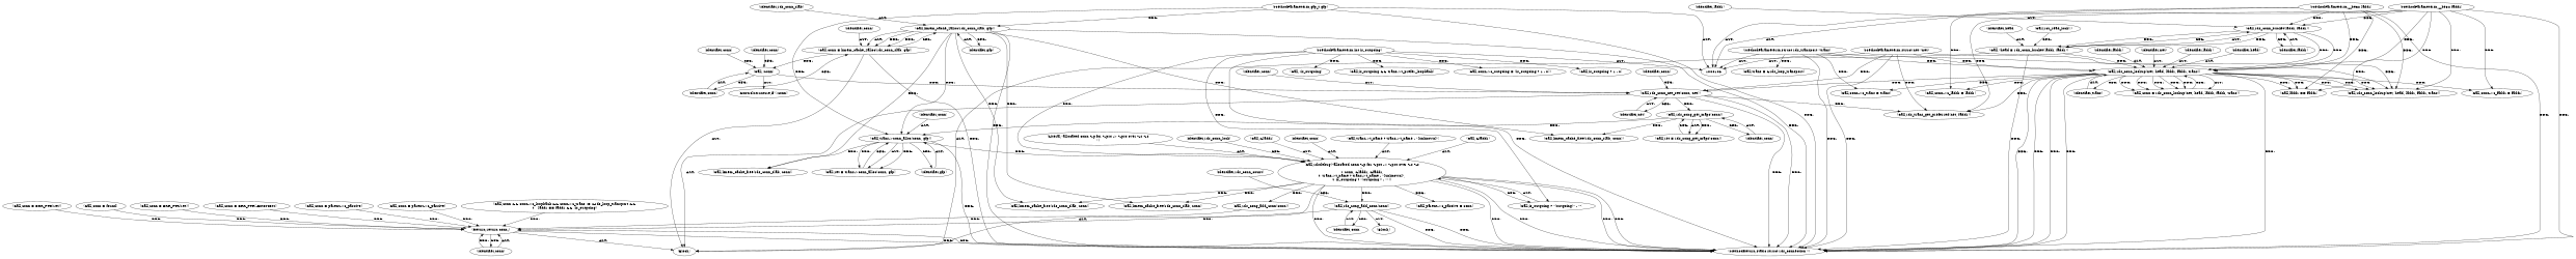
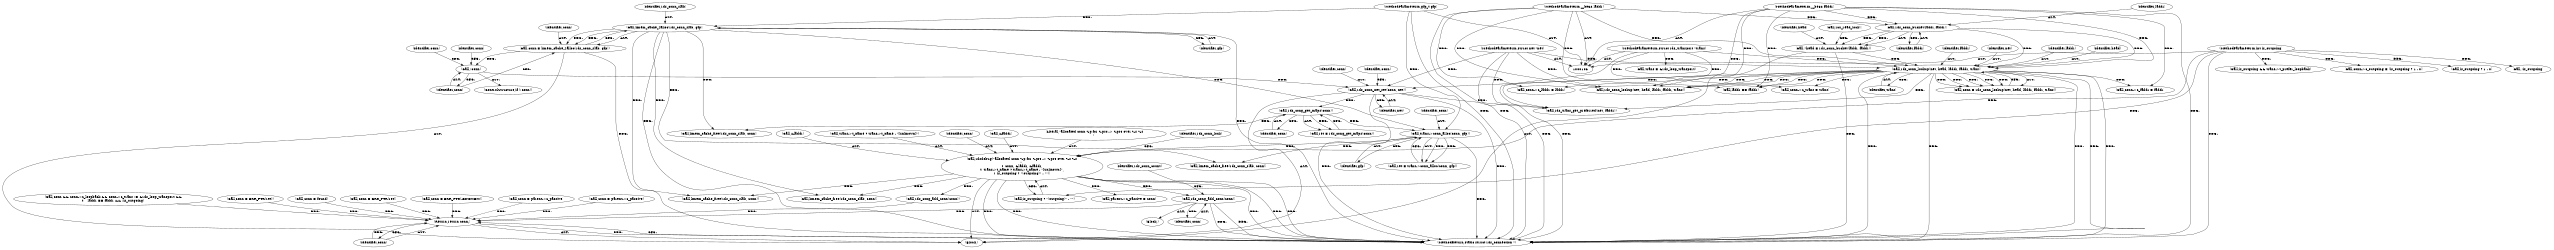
  digraph {
    n1 [label="(Call,rds_cong_add_conn(conn))"]
    n2 [label="(Return,return conn;)"]
    n3 [label="(Block,)"]
    n4 [label="(Identifier,conn)"]
    n5 [label="(MethodReturn,static struct rds_connection *)"]
    n6 [label="(Block,)"]
    n7 [label="(Identifier,conn)"]
    n8 [label="(Call,rdsdebug(\"allocated conn %p for %pI4 -> %pI4 over %s %s\n\",\n\t  conn, &laddr, &faddr,\n\t  trans->t_name ? trans->t_name : \"[unknown]\",\n\t  is_outgoing ? \"(outgoing)\" : \"\"))"]
    n9 [label="(Call,kmem_cache_free(rds_conn_slab, conn))"]
    n10 [label="(Call,rds_cong_add_conn(conn))"]
    n11 [label="(Call,is_outgoing ? \"(outgoing)\" : \"\")"]
    n12 [label="(Call,parent->c_passive = conn)"]
    n13 [label="(Call,kmem_cache_free(rds_conn_slab, conn))"]
    n14 [label="(Call,trans->conn_alloc(conn, gfp))"]
    n15 [label="(Identifier,gfp)"]
    n16 [label="(Call,ret = trans->conn_alloc(conn, gfp))"]
    n17 [label="(Call,kmem_cache_free(rds_conn_slab, conn))"]
    n18 [label="(Call,rds_cong_get_maps(conn))"]
    n19 [label="(Call,ret = rds_cong_get_maps(conn))"]
    n20 [label="(Call,kmem_cache_free(rds_conn_slab, conn))"]
    n21 [label="(Identifier,conn)"]
    n22 [label="(Call,rds_conn_net_set(conn, net))"]
    n23 [label="(Call,rds_trans_get_preferred(net, faddr))"]
    n24 [label="(Identifier,net)"]
    n25 [label="(Call,!conn)"]
    n26 [label="(ControlStructure,if (!conn))"]
    n27 [label="(Identifier,conn)"]
    n28 [label="(Call,conn = kmem_cache_zalloc(rds_conn_slab, gfp))"]
    n29 [label="(Call,kmem_cache_zalloc(rds_conn_slab, gfp))"]
    n30 [label="(Identifier,gfp)"]
    n31 [label="(MethodParameterIn,gfp_t gfp)"]
    1000106
    n33 [label="(Call,rds_conn_lookup(net, head, laddr, faddr, trans))"]
    n34 [label="(Identifier,trans)"]
    n35 [label="(Call,conn->c_trans = trans)"]
    n36 [label="(Call,conn->c_laddr = laddr)"]
    n37 [label="(Call,rds_conn_lookup(net, head, laddr, faddr, trans))"]
    n38 [label="(Call,conn = rds_conn_lookup(net, head, laddr, faddr, trans))"]
    n39 [label="(Call,laddr == faddr)"]
    n40 [label="(Call,conn->c_faddr = faddr)"]
    n41 [label="(MethodParameterIn,struct net *net)"]
    n42 [label="(Call,*head = rds_conn_bucket(laddr, faddr))"]
    n43 [label="(Call,rds_conn_bucket(laddr, faddr))"]
    n44 [label="(Identifier,faddr)"]
    n45 [label="(MethodParameterIn,__be32 laddr)"]
    n46 [label="(MethodParameterIn,__be32 faddr)"]
    n47 [label="(MethodParameterIn,struct rds_transport *trans)"]
    n48 [label="(Call,trans = &rds_loop_transport)"]
    n49 [label="(MethodParameterIn,int is_outgoing)"]
    n50 [label="(Call,is_outgoing ? 1 : 0)"]
    n51 [label="(Call,!is_outgoing)"]
    n52 [label="(Call,is_outgoing && trans->t_prefer_loopback)"]
    n53 [label="(Call,conn->c_outgoing = (is_outgoing ? 1 : 0))"]
    n54 [label="(Call,rcu_read_lock())"]
    n55 [label="(Call,conn = parent->c_passive)"]
    n56 [label="(Call,conn = parent->c_passive)"]
    n57 [label="(Literal,\"allocated conn %p for %pI4 -> %pI4 over %s %s\n\")"]
    n58 [label="(Identifier,rds_conn_count)"]
    n59 [label="(Identifier,rds_conn_lock)"]
    n60 [label="(Call,conn && conn->c_loopback && conn->c_trans != &rds_loop_transport &&\n\t    laddr == faddr && !is_outgoing)"]
    n61 [label="(Identifier,conn)"]
    n62 [label="(Identifier,faddr)"]
    n63 [label="(Identifier,head)"]
    n64 [label="(Identifier,rds_conn_slab)"]
    n65 [label="(Identifier,laddr)"]
    n66 [label="(Call,&laddr)"]
    n67 [label="(Identifier,conn)"]
    n68 [label="(Call,conn = ERR_PTR(ret))"]
    n69 [label="(Call,trans->t_name ? trans->t_name : \"[unknown]\")"]
    n70 [label="(Identifier,conn)"]
    n71 [label="(Call,conn = found)"]
    n72 [label="(Identifier,conn)"]
    n73 [label="(Identifier,conn)"]
    n74 [label="(Identifier,conn)"]
    n75 [label="(Call,&faddr)"]
    n76 [label="(Identifier,net)"]
    n77 [label="(Identifier,laddr)"]
    n78 [label="(Call,conn = ERR_PTR(ret))"]
    n79 [label="(Call,conn = ERR_PTR(-ENOMEM))"]
    n80 [label="(Identifier,head)"]
    n81 [label="(Identifier,conn)"]
    n1 -> n2 [label="DDG: "]
    n1 -> n3 [label="AST: "]
    n1 -> n4 [label="CFG: "]
    n1 -> n5 [label="DDG: "]
    n1 -> n5 [label="DDG: "]
    n2 -> n5 [label="DDG: "]
    n2 -> n6 [label="AST: "]
    n2 -> n7 [label="CFG: "]
    n4 -> n1 [label="AST: "]
    n5 -> n2 [label="CFG: "]
    n7 -> n2 [label="AST: "]
    n7 -> n2 [label="DDG: "]
    n8 -> n1 [label="DDG: "]
    n8 -> n5 [label="DDG: "]
    n8 -> n5 [label="DDG: "]
    n8 -> n5 [label="DDG: "]
    n8 -> n5 [label="DDG: "]
    n8 -> n5 [label="DDG: "]
    n8 -> n6 [label="AST: "]
    n8 -> n9 [label="DDG: "]
    n8 -> n10 [label="DDG: "]
    n8 -> n11 [label="CFG: "]
    n8 -> n12 [label="DDG: "]
    n8 -> n13 [label="DDG: "]
    n10 -> n2 [label="DDG: "]
    n11 -> n8 [label="AST: "]
    n14 -> n5 [label="DDG: "]
    n14 -> n8 [label="DDG: "]
    n14 -> n15 [label="CFG: "]
    n14 -> n16 [label="AST: "]
    n14 -> n16 [label="DDG: "]
    n14 -> n16 [label="DDG: "]
    n14 -> n17 [label="DDG: "]
    n15 -> n14 [label="AST: "]
    n16 -> n14 [label="CFG: "]
    n18 -> n14 [label="DDG: "]
    n18 -> n19 [label="AST: "]
    n18 -> n19 [label="DDG: "]
    n18 -> n20 [label="DDG: "]
    n18 -> n21 [label="CFG: "]
    n19 -> n18 [label="CFG: "]
    n21 -> n18 [label="AST: "]
    n22 -> n5 [label="DDG: "]
    n22 -> n5 [label="DDG: "]
    n22 -> n6 [label="AST: "]
    n22 -> n18 [label="DDG: "]
    n22 -> n23 [label="DDG: "]
    n22 -> n24 [label="CFG: "]
    n24 -> n22 [label="AST: "]
    n25 -> n22 [label="DDG: "]
    n25 -> n26 [label="AST: "]
    n25 -> n27 [label="CFG: "]
    n27 -> n25 [label="AST: "]
    n27 -> n28 [label="CFG: "]
    n28 -> n5 [label="DDG: "]
    n28 -> n6 [label="AST: "]
    n28 -> n25 [label="DDG: "]
    n28 -> n29 [label="CFG: "]
    n29 -> n5 [label="DDG: "]
    n29 -> n5 [label="DDG: "]
    n29 -> n9 [label="DDG: "]
    n29 -> n13 [label="DDG: "]
    n29 -> n14 [label="DDG: "]
    n29 -> n17 [label="DDG: "]
    n29 -> n20 [label="DDG: "]
    n29 -> n28 [label="AST: "]
    n29 -> n28 [label="DDG: "]
    n29 -> n28 [label="DDG: "]
    n29 -> n30 [label="CFG: "]
    n30 -> n29 [label="AST: "]
    n31 -> n5 [label="DDG: "]
    n31 -> n14 [label="DDG: "]
    n31 -> n29 [label="DDG: "]
    n31 -> 1000106 [label="AST: "]
    n33 -> n5 [label="DDG: "]
    n33 -> n5 [label="DDG: "]
    n33 -> n5 [label="DDG: "]
    n33 -> n5 [label="DDG: "]
    n33 -> n5 [label="DDG: "]
    n33 -> n22 [label="DDG: "]
    n33 -> n23 [label="DDG: "]
    n33 -> n34 [label="CFG: "]
    n33 -> n35 [label="DDG: "]
    n33 -> n36 [label="DDG: "]
    n33 -> n37 [label="DDG: "]
    n33 -> n37 [label="DDG: "]
    n33 -> n37 [label="DDG: "]
    n33 -> n38 [label="AST: "]
    n33 -> n38 [label="DDG: "]
    n33 -> n38 [label="DDG: "]
    n33 -> n38 [label="DDG: "]
    n33 -> n38 [label="DDG: "]
    n33 -> n38 [label="DDG: "]
    n33 -> n39 [label="DDG: "]
    n33 -> n39 [label="DDG: "]
    n33 -> n40 [label="DDG: "]
    n34 -> n33 [label="AST: "]
    n38 -> n33 [label="CFG: "]
    n41 -> n5 [label="DDG: "]
    n41 -> n22 [label="DDG: "]
    n41 -> n23 [label="DDG: "]
    n41 -> 1000106 [label="AST: "]
    n41 -> n33 [label="DDG: "]
    n41 -> n37 [label="DDG: "]
    n42 -> n5 [label="DDG: "]
    n42 -> n6 [label="AST: "]
    n42 -> n33 [label="DDG: "]
-   n42 -> n43 [label="CFG: "]
    n43 -> n33 [label="DDG: "]
    n43 -> n33 [label="DDG: "]
    n43 -> n42 [label="AST: "]
    n43 -> n42 [label="DDG: "]
    n43 -> n42 [label="DDG: "]
    n43 -> n44 [label="CFG: "]
    n44 -> n43 [label="AST: "]
    n45 -> n5 [label="DDG: "]
    n45 -> 1000106 [label="AST: "]
    n45 -> n33 [label="DDG: "]
    n45 -> n36 [label="DDG: "]
    n45 -> n37 [label="DDG: "]
    n45 -> n39 [label="DDG: "]
    n45 -> n43 [label="DDG: "]
    n46 -> n5 [label="DDG: "]
    n46 -> n23 [label="DDG: "]
    n46 -> 1000106 [label="AST: "]
    n46 -> n33 [label="DDG: "]
    n46 -> n37 [label="DDG: "]
    n46 -> n39 [label="DDG: "]
    n46 -> n40 [label="DDG: "]
    n46 -> n43 [label="DDG: "]
    n47 -> n5 [label="DDG: "]
    n47 -> 1000106 [label="AST: "]
    n47 -> n33 [label="DDG: "]
    n47 -> n35 [label="DDG: "]
    n47 -> n37 [label="DDG: "]
    n47 -> n48 [label="DDG: "]
    n49 -> n5 [label="DDG: "]
    n49 -> n8 [label="DDG: "]
    n49 -> n11 [label="DDG: "]
    n49 -> 1000106 [label="AST: "]
    n49 -> n50 [label="DDG: "]
    n49 -> n51 [label="DDG: "]
    n49 -> n52 [label="DDG: "]
    n49 -> n53 [label="DDG: "]
    n54 -> n42 [label="CFG: "]
    n55 -> n2 [label="DDG: "]
    n56 -> n2 [label="DDG: "]
    n57 -> n8 [label="AST: "]
    n58 -> n1 [label="CFG: "]
    n59 -> n8 [label="CFG: "]
    n60 -> n2 [label="DDG: "]
    n61 -> n28 [label="AST: "]
    n62 -> n33 [label="AST: "]
    n63 -> n42 [label="AST: "]
    n64 -> n29 [label="AST: "]
    n65 -> n43 [label="AST: "]
    n66 -> n8 [label="AST: "]
    n67 -> n8 [label="AST: "]
    n68 -> n2 [label="DDG: "]
    n69 -> n8 [label="AST: "]
    n70 -> n22 [label="AST: "]
    n71 -> n2 [label="DDG: "]
    n72 -> n14 [label="AST: "]
    n73 -> n25 [label="CFG: "]
    n74 -> n25 [label="CFG: "]
    n75 -> n8 [label="AST: "]
    n76 -> n33 [label="AST: "]
    n77 -> n33 [label="AST: "]
    n78 -> n2 [label="DDG: "]
    n79 -> n2 [label="DDG: "]
    n80 -> n33 [label="AST: "]
    n81 -> n22 [label="CFG: "]
  }
